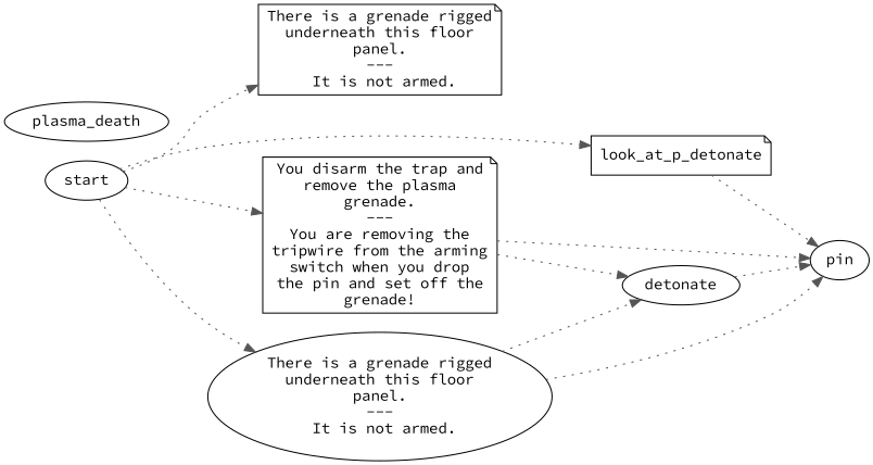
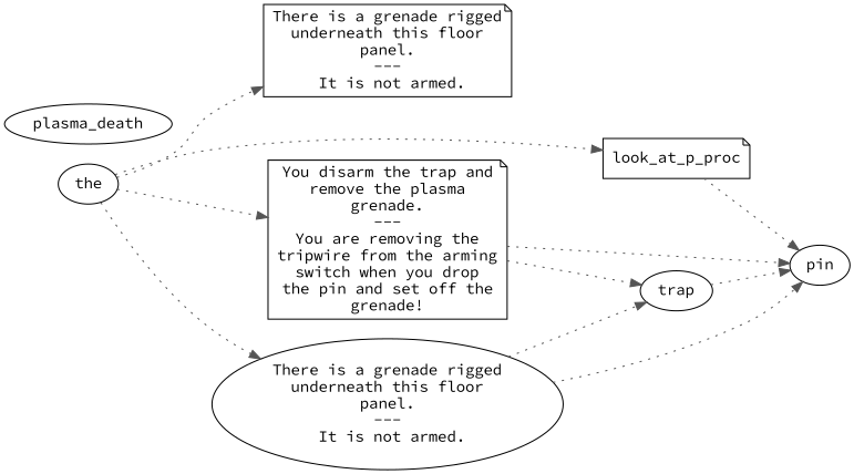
  digraph {
    fontname="Source Code Pro"
    rankdir=LR
    node [color="#000000" fillcolor="#FFFFFF" fontname="Source Code Pro" shape=ellipse style=filled]
    edge [color="#555555" fontname="Source Code Pro" style=dotted]
    n1 [label="There is a grenade rigged\nunderneath this floor\npanel.\n---\n It is not armed." shape=note]
-   start
-   look_at_p_proc [shape=note label=look_at_p_detonate]
+   start [label=the]
+   look_at_p_proc [shape=note]
    n4 [label="You disarm the trap and\nremove the plasma\ngrenade.\n---\nYou are removing the\ntripwire from the arming\nswitch when you drop\nthe pin and set off the\ngrenade!" shape=note]
    n5 [label="There is a grenade rigged\nunderneath this floor\npanel.\n---\n It is not armed."]
    n6 [label=pin]
-   detonate
+   detonate [label=trap]
    plasma_death
    start -> n1
    start -> look_at_p_proc
    start -> n4
    start -> n5
    look_at_p_proc -> n6
    n4 -> n6
    n4 -> detonate
    n5 -> n6
    n5 -> detonate
    detonate -> n6
  }
